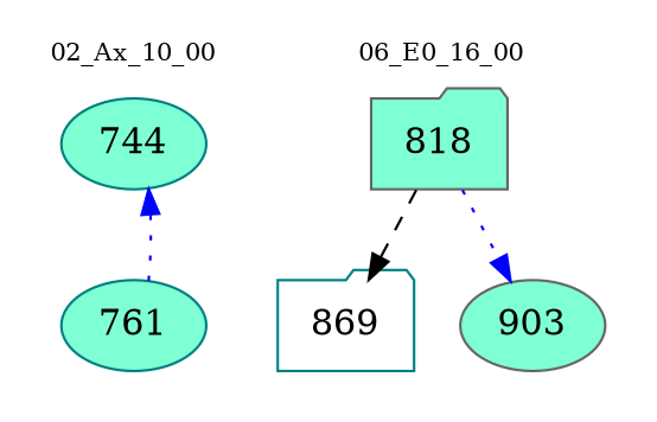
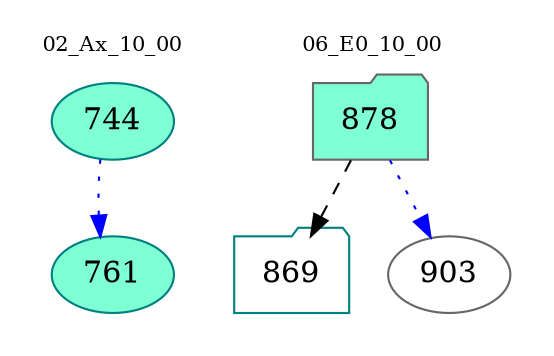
  digraph {
    node [color=teal fillcolor=aquamarine shape=ellipse style=filled]
    edge [color=blue style=dotted]
    n1 [label=744]
    n2 [label=761]
-   n3 [color=gray40 label=818 shape=folder]
+   n3 [color=gray40 label=878 shape=folder]
    n4 [fillcolor=white label=869 shape=folder]
-   n5 [color=gray40 label=903]
+   n5 [color=gray40 fillcolor=white label=903]
    subgraph cluster_1 {
      color=white
      fontsize=10
      label="02_Ax_10_00"
      n1
      n2
    }
    subgraph cluster_2 {
      color=white
      fontsize=10
-     label="06_E0_16_00"
+     label="06_E0_10_00"
      n3
      n4
      n5
    }
-   n2 -> n1
+   n1 -> n2
    n3 -> n4 [color=black style=dashed]
    n3 -> n5
  }
